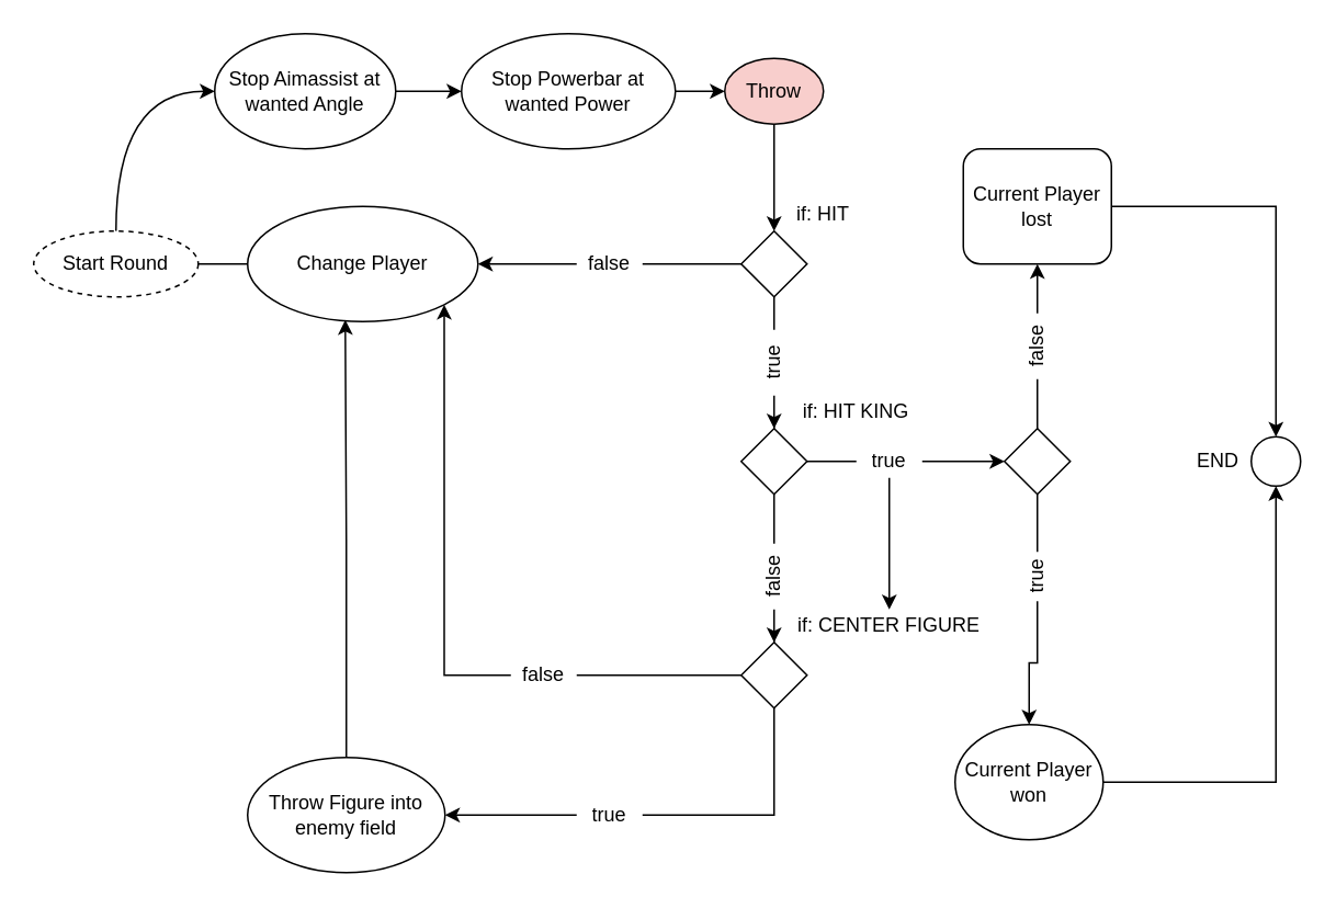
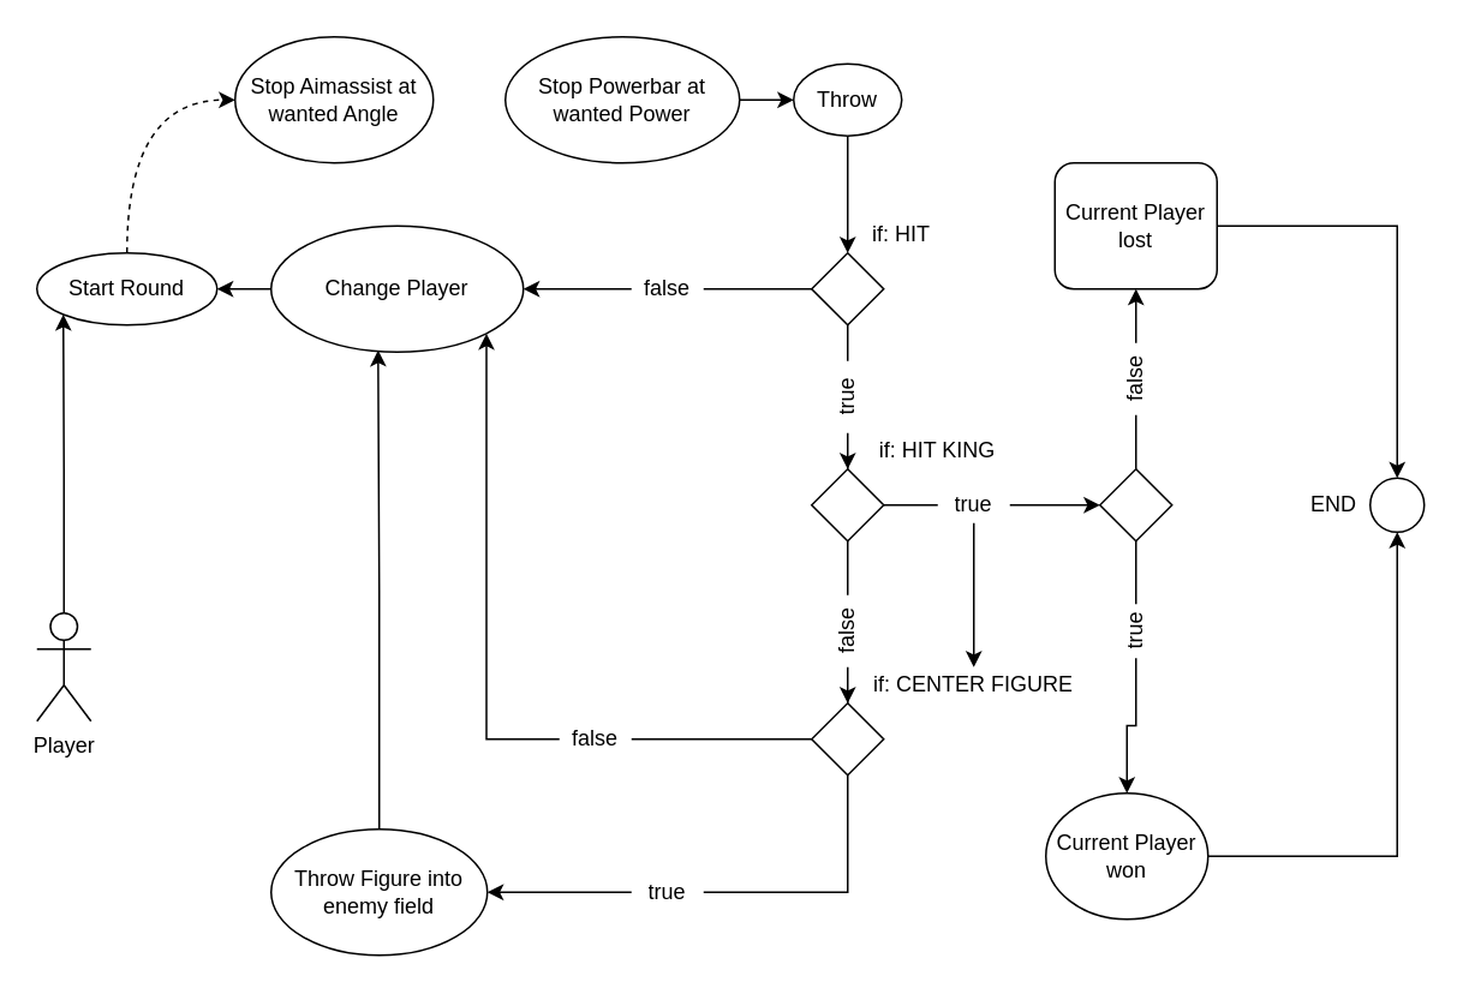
  <mxCell id="0" />
  <mxCell id="1" parent="0" />
- <mxCell id="4" style="edgeStyle=orthogonalEdgeStyle;orthogonalLoop=1;jettySize=auto;html=1;entryX=0;entryY=0.5;entryDx=0;entryDy=0;curved=1;exitX=0.5;exitY=0;exitDx=0;exitDy=0;" parent="1" source="5" target="7" edge="1"><mxGeometry relative="1" as="geometry" /></mxCell>
- <mxCell id="5" value="Start Round" style="ellipse;whiteSpace=wrap;html=1;dashed=1;" parent="1" vertex="1"><mxGeometry x="20" y="140" width="100" height="40" as="geometry" /></mxCell>
- <mxCell id="6" style="edgeStyle=orthogonalEdgeStyle;rounded=0;orthogonalLoop=1;jettySize=auto;html=1;" parent="1" source="7" target="9" edge="1"><mxGeometry relative="1" as="geometry" /></mxCell>
+ <mxCell id="2" style="edgeStyle=orthogonalEdgeStyle;rounded=0;orthogonalLoop=1;jettySize=auto;html=1;entryX=0;entryY=1;entryDx=0;entryDy=0;" parent="1" source="3" target="5" edge="1"><mxGeometry relative="1" as="geometry" /></mxCell>
+ <mxCell id="3" value="Player" style="shape=umlActor;verticalLabelPosition=bottom;verticalAlign=top;html=1;" parent="1" vertex="1"><mxGeometry x="20" y="340" width="30" height="60" as="geometry" /></mxCell>
+ <mxCell id="4" style="edgeStyle=orthogonalEdgeStyle;orthogonalLoop=1;jettySize=auto;html=1;entryX=0;entryY=0.5;entryDx=0;entryDy=0;curved=1;exitX=0.5;exitY=0;exitDx=0;exitDy=0;dashed=1;" parent="1" source="5" target="7" edge="1"><mxGeometry relative="1" as="geometry" /></mxCell>
+ <mxCell id="5" value="Start Round" style="ellipse;whiteSpace=wrap;html=1;" parent="1" vertex="1"><mxGeometry x="20" y="140" width="100" height="40" as="geometry" /></mxCell>
  <mxCell id="7" value="Stop Aimassist at wanted Angle" style="ellipse;whiteSpace=wrap;html=1;" parent="1" vertex="1"><mxGeometry x="130" y="20" width="110" height="70" as="geometry" /></mxCell>
  <mxCell id="8" style="edgeStyle=orthogonalEdgeStyle;rounded=0;orthogonalLoop=1;jettySize=auto;html=1;" parent="1" source="9" target="11" edge="1"><mxGeometry relative="1" as="geometry" /></mxCell>
  <mxCell id="9" value="Stop Powerbar at wanted Power" style="ellipse;whiteSpace=wrap;html=1;" parent="1" vertex="1"><mxGeometry x="280" y="20" width="130" height="70" as="geometry" /></mxCell>
  <mxCell id="10" style="edgeStyle=orthogonalEdgeStyle;rounded=0;orthogonalLoop=1;jettySize=auto;html=1;entryX=0.5;entryY=0;entryDx=0;entryDy=0;" parent="1" source="11" target="15" edge="1"><mxGeometry relative="1" as="geometry" /></mxCell>
- <mxCell id="11" value="Throw" style="ellipse;whiteSpace=wrap;html=1;fillColor=#f8cecc;" parent="1" vertex="1"><mxGeometry x="440" y="35" width="60" height="40" as="geometry" /></mxCell>
+ <mxCell id="11" value="Throw" style="ellipse;whiteSpace=wrap;html=1;" parent="1" vertex="1"><mxGeometry x="440" y="35" width="60" height="40" as="geometry" /></mxCell>
  <mxCell id="12" style="edgeStyle=orthogonalEdgeStyle;rounded=0;orthogonalLoop=1;jettySize=auto;html=1;" parent="1" source="32" target="18" edge="1"><mxGeometry relative="1" as="geometry" /></mxCell>
  <mxCell id="13" style="edgeStyle=orthogonalEdgeStyle;rounded=0;orthogonalLoop=1;jettySize=auto;html=1;entryX=0.5;entryY=0;entryDx=0;entryDy=0;" parent="1" source="33" target="22" edge="1"><mxGeometry relative="1" as="geometry" /></mxCell>
  <mxCell id="14" style="edgeStyle=orthogonalEdgeStyle;rounded=0;orthogonalLoop=1;jettySize=auto;html=1;exitX=0.5;exitY=1;exitDx=0;exitDy=0;endArrow=none;endFill=0;" parent="1" source="15" target="33" edge="1"><mxGeometry relative="1" as="geometry" /></mxCell>
  <mxCell id="15" value="" style="rhombus;whiteSpace=wrap;html=1;" parent="1" vertex="1"><mxGeometry x="450" y="140" width="40" height="40" as="geometry" /></mxCell>
  <mxCell id="16" value="if: HIT" style="text;html=1;strokeColor=none;fillColor=none;align=center;verticalAlign=middle;whiteSpace=wrap;overflow=hidden;" parent="1" vertex="1"><mxGeometry x="460" y="120" width="80" height="20" as="geometry" /></mxCell>
- <mxCell id="17" style="edgeStyle=orthogonalEdgeStyle;orthogonalLoop=1;jettySize=auto;html=1;entryX=1;entryY=0.5;entryDx=0;entryDy=0;curved=1;endArrow=none;" parent="1" source="18" target="5" edge="1"><mxGeometry relative="1" as="geometry" /></mxCell>
+ <mxCell id="17" style="edgeStyle=orthogonalEdgeStyle;orthogonalLoop=1;jettySize=auto;html=1;entryX=1;entryY=0.5;entryDx=0;entryDy=0;curved=1;" parent="1" source="18" target="5" edge="1"><mxGeometry relative="1" as="geometry" /></mxCell>
  <mxCell id="18" value="Change Player" style="ellipse;whiteSpace=wrap;html=1;" parent="1" vertex="1"><mxGeometry x="150" y="125" width="140" height="70" as="geometry" /></mxCell>
  <mxCell id="19" style="edgeStyle=orthogonalEdgeStyle;rounded=0;orthogonalLoop=1;jettySize=auto;html=1;entryX=0;entryY=0.5;entryDx=0;entryDy=0;" parent="1" source="30" target="27" edge="1"><mxGeometry relative="1" as="geometry" /></mxCell>
  <mxCell id="20" style="edgeStyle=orthogonalEdgeStyle;rounded=0;orthogonalLoop=1;jettySize=auto;html=1;entryX=0.5;entryY=0;entryDx=0;entryDy=0;" parent="1" source="47" target="46" edge="1"><mxGeometry relative="1" as="geometry" /></mxCell>
  <mxCell id="21" style="edgeStyle=orthogonalEdgeStyle;rounded=0;orthogonalLoop=1;jettySize=auto;html=1;entryX=1;entryY=0.5;entryDx=0;entryDy=0;endArrow=none;endFill=0;" parent="1" source="22" target="47" edge="1"><mxGeometry relative="1" as="geometry"><mxPoint x="390" y="310" as="targetPoint" /></mxGeometry></mxCell>
  <mxCell id="22" value="" style="rhombus;whiteSpace=wrap;html=1;" parent="1" vertex="1"><mxGeometry x="450" y="260" width="40" height="40" as="geometry" /></mxCell>
  <mxCell id="23" value="if: HIT KING" style="text;html=1;strokeColor=none;fillColor=none;align=center;verticalAlign=middle;whiteSpace=wrap;overflow=hidden;" parent="1" vertex="1"><mxGeometry x="480" y="240" width="80" height="20" as="geometry" /></mxCell>
  <mxCell id="24" style="edgeStyle=orthogonalEdgeStyle;rounded=0;orthogonalLoop=1;jettySize=auto;html=1;" parent="1" source="40" target="35" edge="1"><mxGeometry relative="1" as="geometry" /></mxCell>
  <mxCell id="25" style="edgeStyle=orthogonalEdgeStyle;rounded=0;orthogonalLoop=1;jettySize=auto;html=1;entryX=0.5;entryY=0;entryDx=0;entryDy=0;" parent="1" source="38" target="37" edge="1"><mxGeometry relative="1" as="geometry" /></mxCell>
  <mxCell id="26" style="edgeStyle=orthogonalEdgeStyle;rounded=0;orthogonalLoop=1;jettySize=auto;html=1;entryX=1;entryY=0.5;entryDx=0;entryDy=0;endArrow=none;endFill=0;" parent="1" source="27" target="38" edge="1"><mxGeometry relative="1" as="geometry" /></mxCell>
  <mxCell id="27" value="" style="rhombus;whiteSpace=wrap;html=1;" parent="1" vertex="1"><mxGeometry x="610" y="260" width="40" height="40" as="geometry" /></mxCell>
  <mxCell id="28" value="" style="edgeStyle=orthogonalEdgeStyle;rounded=0;orthogonalLoop=1;jettySize=auto;html=1;entryX=0;entryY=0.5;entryDx=0;entryDy=0;strokeColor=default;endArrow=none;endFill=0;" parent="1" source="22" target="30" edge="1"><mxGeometry relative="1" as="geometry"><mxPoint x="490" y="240" as="sourcePoint" /><mxPoint x="580" y="240" as="targetPoint" /></mxGeometry></mxCell>
  <mxCell id="29" value="" style="edgeStyle=orthogonalEdgeStyle;rounded=0;orthogonalLoop=1;jettySize=auto;html=1;" edge="1" parent="1" source="30" target="48"><mxGeometry relative="1" as="geometry" /></mxCell>
  <mxCell id="30" value="true" style="text;html=1;strokeColor=none;fillColor=none;align=center;verticalAlign=middle;whiteSpace=wrap;overflow=hidden;" parent="1" vertex="1"><mxGeometry x="520" y="270" width="40" height="20" as="geometry" /></mxCell>
  <mxCell id="31" value="" style="edgeStyle=orthogonalEdgeStyle;rounded=0;orthogonalLoop=1;jettySize=auto;html=1;endArrow=none;endFill=0;" parent="1" source="15" target="32" edge="1"><mxGeometry relative="1" as="geometry"><mxPoint x="450" y="160" as="sourcePoint" /><mxPoint x="290" y="160" as="targetPoint" /></mxGeometry></mxCell>
  <mxCell id="32" value="false" style="text;html=1;strokeColor=none;fillColor=none;align=center;verticalAlign=middle;whiteSpace=wrap;overflow=hidden;" parent="1" vertex="1"><mxGeometry x="350" y="150" width="40" height="20" as="geometry" /></mxCell>
  <mxCell id="33" value="true" style="text;html=1;strokeColor=none;fillColor=none;align=center;verticalAlign=middle;whiteSpace=wrap;overflow=hidden;rotation=-90;" parent="1" vertex="1"><mxGeometry x="450" y="210" width="40" height="20" as="geometry" /></mxCell>
  <mxCell id="34" style="edgeStyle=orthogonalEdgeStyle;rounded=0;orthogonalLoop=1;jettySize=auto;html=1;entryX=0.5;entryY=0;entryDx=0;entryDy=0;" parent="1" source="35" target="41" edge="1"><mxGeometry relative="1" as="geometry" /></mxCell>
  <mxCell id="35" value="Current Player lost" style="whiteSpace=wrap;html=1;rounded=1;" parent="1" vertex="1"><mxGeometry x="585" y="90" width="90" height="70" as="geometry" /></mxCell>
  <mxCell id="36" style="edgeStyle=orthogonalEdgeStyle;rounded=0;orthogonalLoop=1;jettySize=auto;html=1;entryX=0.5;entryY=1;entryDx=0;entryDy=0;" parent="1" source="37" target="41" edge="1"><mxGeometry relative="1" as="geometry" /></mxCell>
  <mxCell id="37" value="Current Player won" style="ellipse;whiteSpace=wrap;html=1;" parent="1" vertex="1"><mxGeometry x="580" y="440" width="90" height="70" as="geometry" /></mxCell>
  <mxCell id="38" value="true" style="text;html=1;strokeColor=none;fillColor=none;align=center;verticalAlign=middle;whiteSpace=wrap;overflow=hidden;rotation=-90;" parent="1" vertex="1"><mxGeometry x="615" y="340" width="30" height="20" as="geometry" /></mxCell>
  <mxCell id="39" value="" style="edgeStyle=orthogonalEdgeStyle;rounded=0;orthogonalLoop=1;jettySize=auto;html=1;endArrow=none;endFill=0;" parent="1" source="27" target="40" edge="1"><mxGeometry relative="1" as="geometry"><mxPoint x="630" y="260" as="sourcePoint" /><mxPoint x="630" y="160" as="targetPoint" /></mxGeometry></mxCell>
  <mxCell id="40" value="false" style="text;html=1;strokeColor=none;fillColor=none;align=center;verticalAlign=middle;whiteSpace=wrap;overflow=hidden;rotation=-90;" parent="1" vertex="1"><mxGeometry x="610" y="200" width="40" height="20" as="geometry" /></mxCell>
  <mxCell id="41" value="" style="ellipse;whiteSpace=wrap;html=1;aspect=fixed;" parent="1" vertex="1"><mxGeometry x="760" y="265" width="30" height="30" as="geometry" /></mxCell>
  <mxCell id="42" value="END" style="text;html=1;strokeColor=none;fillColor=none;align=center;verticalAlign=middle;whiteSpace=wrap;overflow=hidden;" parent="1" vertex="1"><mxGeometry x="700" y="270" width="80" height="20" as="geometry" /></mxCell>
  <mxCell id="43" style="edgeStyle=orthogonalEdgeStyle;rounded=0;orthogonalLoop=1;jettySize=auto;html=1;entryX=1;entryY=1;entryDx=0;entryDy=0;" parent="1" source="49" target="18" edge="1"><mxGeometry relative="1" as="geometry" /></mxCell>
  <mxCell id="44" style="edgeStyle=orthogonalEdgeStyle;rounded=0;orthogonalLoop=1;jettySize=auto;html=1;entryX=1;entryY=0.5;entryDx=0;entryDy=0;endArrow=none;endFill=0;" parent="1" source="46" target="49" edge="1"><mxGeometry relative="1" as="geometry" /></mxCell>
  <mxCell id="45" style="edgeStyle=orthogonalEdgeStyle;rounded=0;orthogonalLoop=1;jettySize=auto;html=1;entryX=1;entryY=0.5;entryDx=0;entryDy=0;" parent="1" source="52" target="50" edge="1"><mxGeometry relative="1" as="geometry"><Array as="points" /></mxGeometry></mxCell>
  <mxCell id="46" value="" style="rhombus;whiteSpace=wrap;html=1;" parent="1" vertex="1"><mxGeometry x="450" y="390" width="40" height="40" as="geometry" /></mxCell>
  <mxCell id="47" value="false" style="text;html=1;strokeColor=none;fillColor=none;align=center;verticalAlign=middle;whiteSpace=wrap;overflow=hidden;rotation=-90;" parent="1" vertex="1"><mxGeometry x="450" y="340" width="40" height="20" as="geometry" /></mxCell>
  <mxCell id="48" value="if: CENTER FIGURE" style="text;html=1;strokeColor=none;fillColor=none;align=center;verticalAlign=middle;whiteSpace=wrap;overflow=hidden;" parent="1" vertex="1"><mxGeometry x="475" y="370" width="130" height="20" as="geometry" /></mxCell>
  <mxCell id="49" value="false" style="text;html=1;strokeColor=none;fillColor=none;align=center;verticalAlign=middle;whiteSpace=wrap;overflow=hidden;" parent="1" vertex="1"><mxGeometry x="310" y="400" width="40" height="20" as="geometry" /></mxCell>
  <mxCell id="50" value="Throw Figure into enemy field" style="ellipse;whiteSpace=wrap;html=1;" parent="1" vertex="1"><mxGeometry x="150" y="460" width="120" height="70" as="geometry" /></mxCell>
  <mxCell id="51" value="" style="edgeStyle=orthogonalEdgeStyle;rounded=0;orthogonalLoop=1;jettySize=auto;html=1;entryX=1;entryY=0.5;entryDx=0;entryDy=0;endArrow=none;endFill=0;" parent="1" source="46" target="52" edge="1"><mxGeometry relative="1" as="geometry"><mxPoint x="470" y="430" as="sourcePoint" /><mxPoint x="270" y="495" as="targetPoint" /><Array as="points"><mxPoint x="470" y="495" /></Array></mxGeometry></mxCell>
  <mxCell id="52" value="true" style="text;html=1;strokeColor=none;fillColor=none;align=center;verticalAlign=middle;whiteSpace=wrap;overflow=hidden;" parent="1" vertex="1"><mxGeometry x="350" y="485" width="40" height="20" as="geometry" /></mxCell>
  <mxCell id="53" style="edgeStyle=orthogonalEdgeStyle;rounded=0;orthogonalLoop=1;jettySize=auto;html=1;entryX=0.424;entryY=0.986;entryDx=0;entryDy=0;entryPerimeter=0;" parent="1" source="50" target="18" edge="1"><mxGeometry relative="1" as="geometry" /></mxCell>
